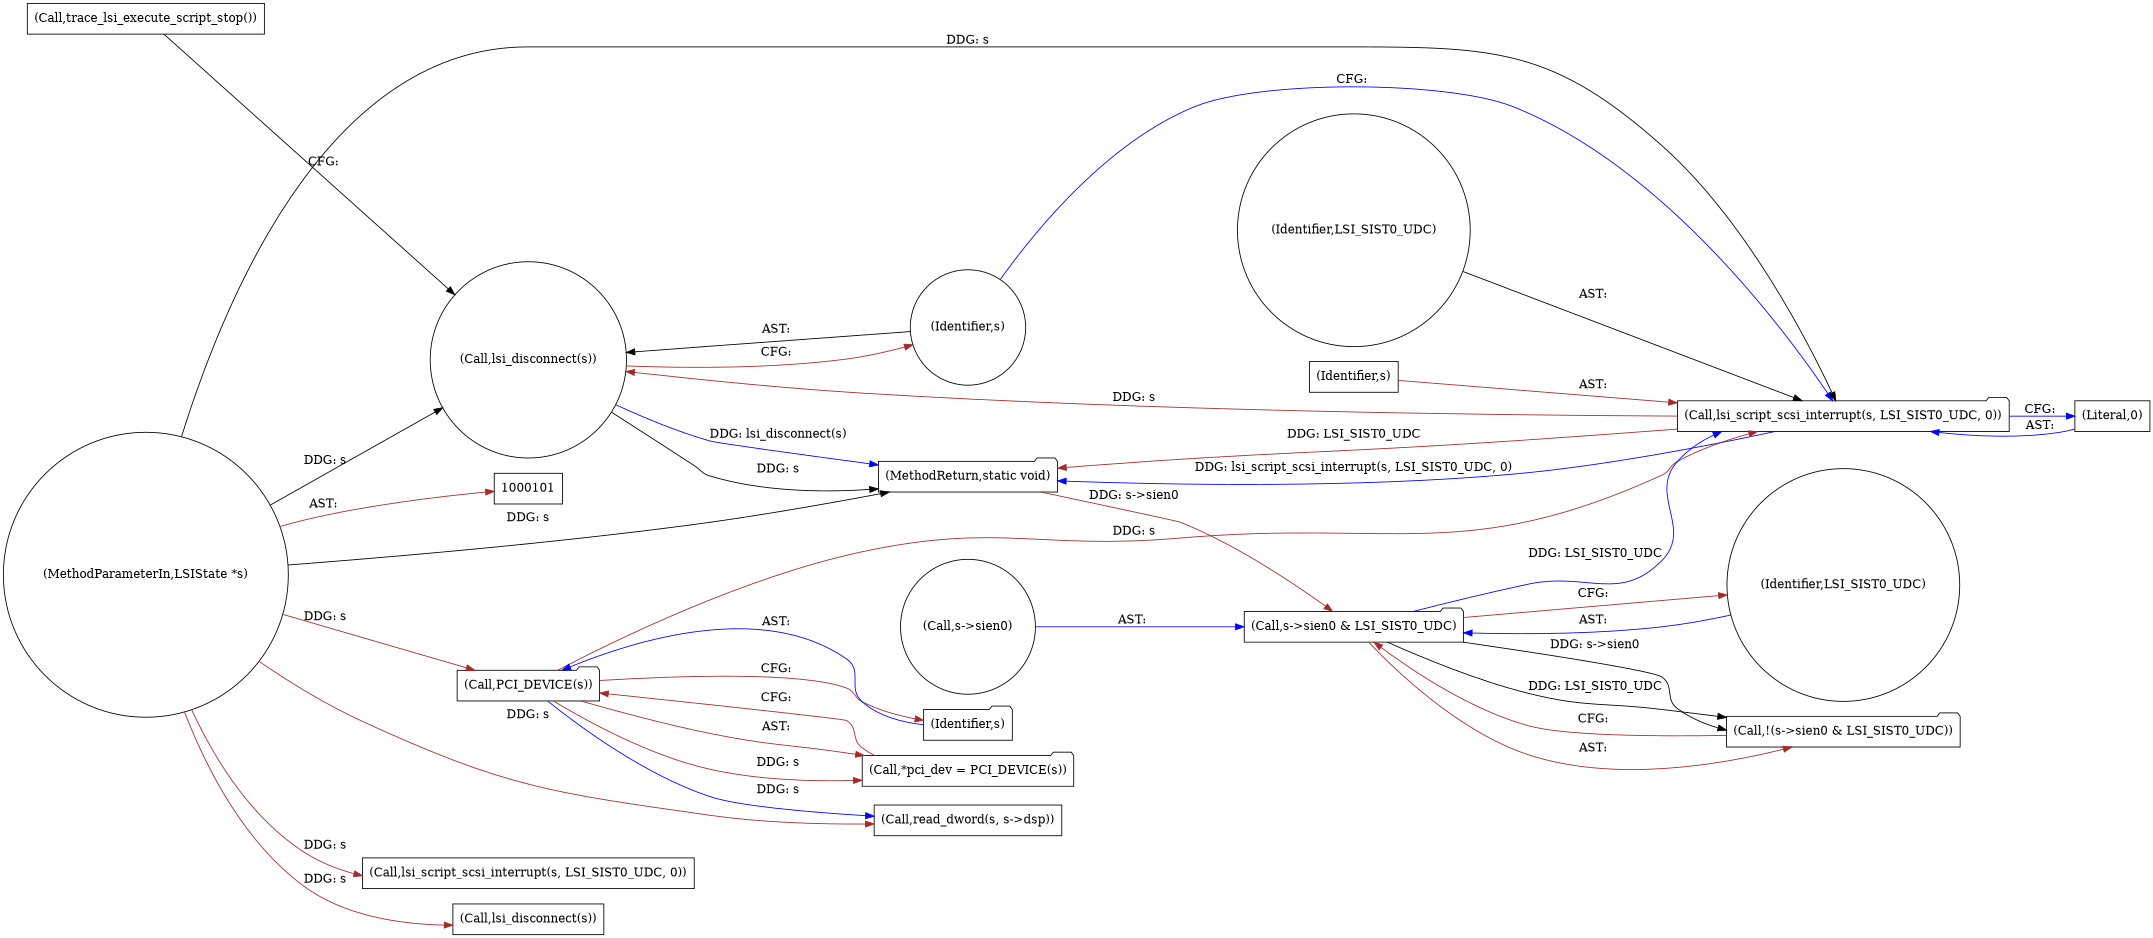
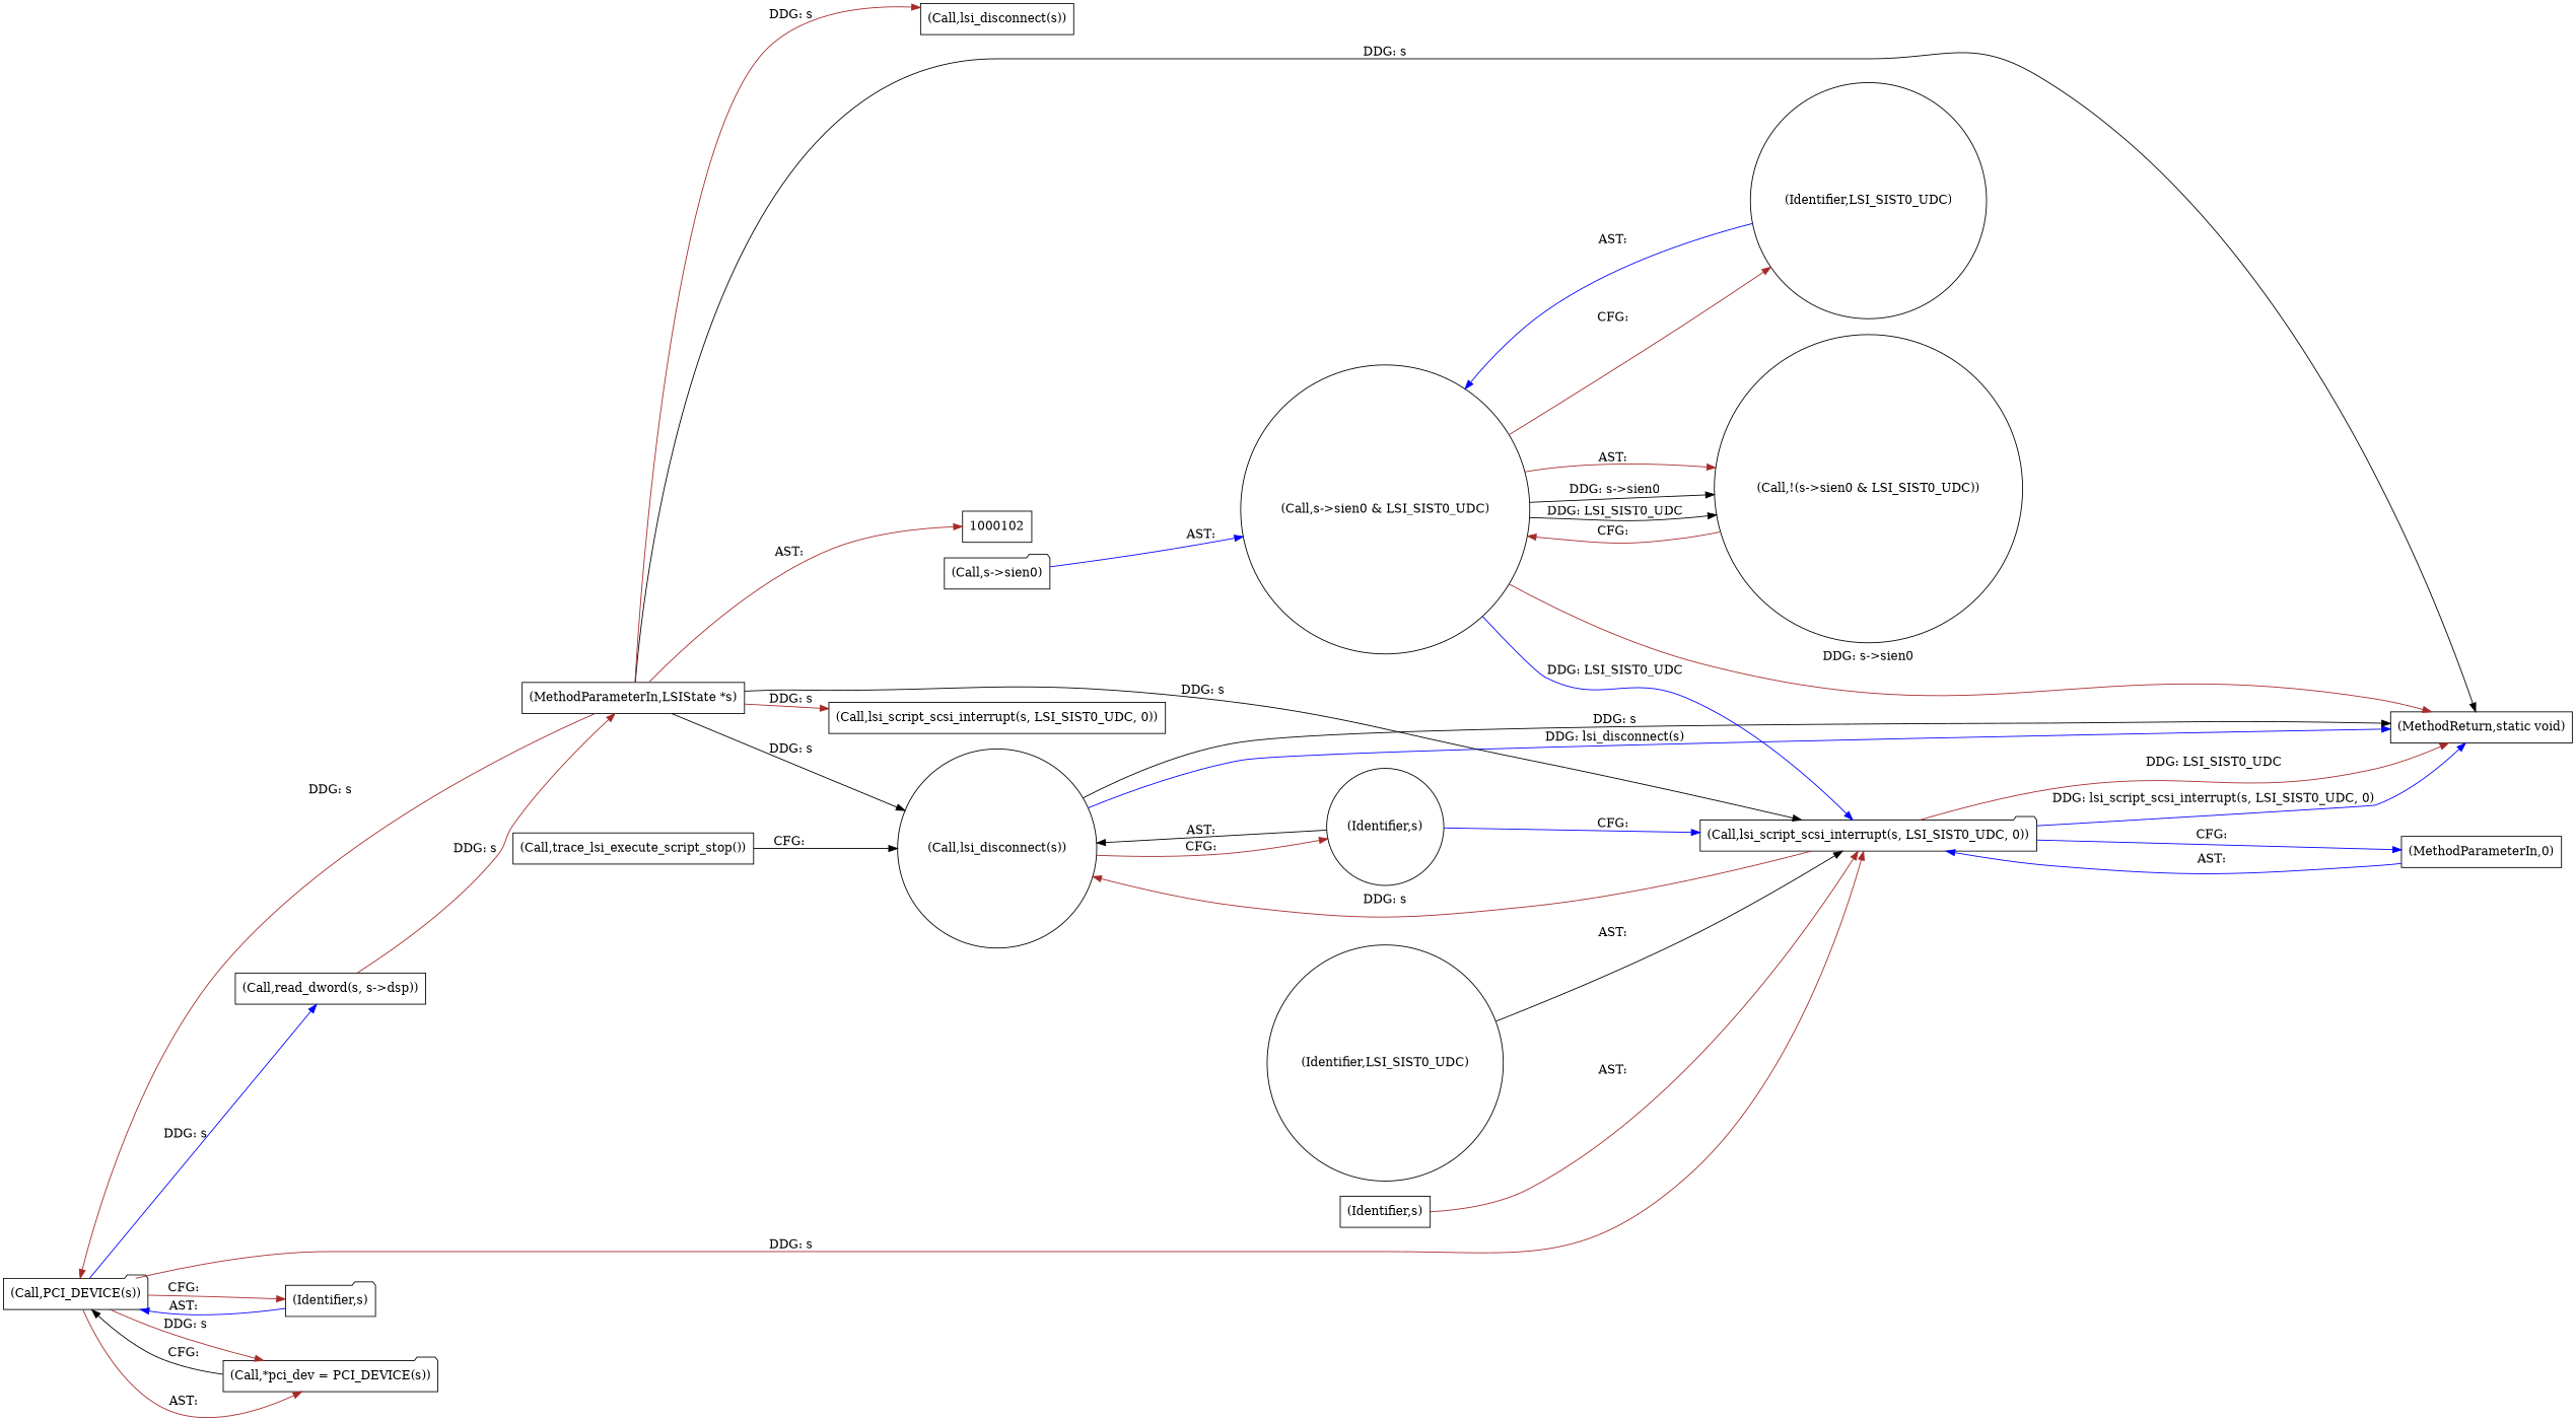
  digraph {
    rankdir=LR
    node [shape=box]
    edge [color=brown]
    n1 [label="(Call,lsi_disconnect(s))" shape=circle]
-   n2 [label="(MethodReturn,static void)" shape=folder]
+   n2 [label="(MethodReturn,static void)"]
    n3 [label="(Identifier,s)" shape=circle]
    n4 [label="(Call,lsi_script_scsi_interrupt(s, LSI_SIST0_UDC, 0))" shape=folder]
-   n5 [label="(Literal,0)"]
+   n5 [label="(MethodParameterIn,0)"]
    n6 [label="(Call,PCI_DEVICE(s))" shape=folder]
    n7 [label="(Identifier,s)" shape=folder]
    n8 [label="(Call,read_dword(s, s->dsp))"]
    n9 [label="(Call,*pci_dev = PCI_DEVICE(s))" shape=folder]
-   n10 [label="(MethodParameterIn,LSIState *s)" shape=circle]
+   n10 [label="(MethodParameterIn,LSIState *s)"]
    n11 [label="(Call,lsi_script_scsi_interrupt(s, LSI_SIST0_UDC, 0))"]
    n12 [label="(Call,lsi_disconnect(s))"]
-   1000102 [label=1000101]
-   n14 [label="(Call,s->sien0 & LSI_SIST0_UDC)" shape=folder]
-   n15 [label="(Call,!(s->sien0 & LSI_SIST0_UDC))" shape=folder]
+   1000102
+   n14 [label="(Call,s->sien0 & LSI_SIST0_UDC)" shape=circle]
+   n15 [label="(Call,!(s->sien0 & LSI_SIST0_UDC))" shape=circle]
    n16 [label="(Identifier,LSI_SIST0_UDC)" shape=circle]
    n17 [label="(Identifier,LSI_SIST0_UDC)" shape=circle]
    n18 [label="(Call,trace_lsi_execute_script_stop())"]
-   n19 [label="(Call,s->sien0)" shape=circle]
+   n19 [label="(Call,s->sien0)" shape=folder]
    n20 [label="(Identifier,s)"]
    n1 -> n2 [color=blue label="DDG: lsi_disconnect(s)"]
    n1 -> n2 [color=black label="DDG: s"]
    n1 -> n3 [label="CFG: "]
    n3 -> n1 [color=black label="AST: "]
    n3 -> n4 [color=blue label="CFG: "]
    n4 -> n1 [label="DDG: s"]
    n4 -> n2 [label="DDG: LSI_SIST0_UDC"]
    n4 -> n2 [color=blue label="DDG: lsi_script_scsi_interrupt(s, LSI_SIST0_UDC, 0)"]
    n4 -> n5 [color=blue label="CFG: "]
    n5 -> n4 [color=blue label="AST: "]
    n6 -> n4 [label="DDG: s"]
    n6 -> n7 [label="CFG: "]
    n6 -> n8 [color=blue label="DDG: s"]
    n6 -> n9 [label="AST: "]
    n6 -> n9 [label="DDG: s"]
    n7 -> n6 [color=blue label="AST: "]
-   n9 -> n6 [label="CFG: "]
+   n9 -> n6 [color=black label="CFG: "]
    n10 -> n1 [color=black label="DDG: s"]
    n10 -> n2 [color=black label="DDG: s"]
    n10 -> n4 [color=black label="DDG: s"]
    n10 -> n6 [label="DDG: s"]
-   n10 -> n8 [label="DDG: s"]
+   n8 -> n10 [label="DDG: s"]
    n10 -> n11 [label="DDG: s"]
    n10 -> n12 [label="DDG: s"]
    n10 -> 1000102 [label="AST: "]
-   n2 -> n14 [label="DDG: s->sien0"]
+   n14 -> n2 [label="DDG: s->sien0"]
    n14 -> n4 [color=blue label="DDG: LSI_SIST0_UDC"]
    n14 -> n15 [label="AST: "]
    n14 -> n15 [color=black label="DDG: s->sien0"]
    n14 -> n15 [color=black label="DDG: LSI_SIST0_UDC"]
    n14 -> n16 [label="CFG: "]
    n15 -> n14 [label="CFG: "]
    n16 -> n14 [color=blue label="AST: "]
    n17 -> n4 [color=black label="AST: "]
    n18 -> n1 [color=black label="CFG: "]
    n19 -> n14 [color=blue label="AST: "]
    n20 -> n4 [label="AST: "]
  }
